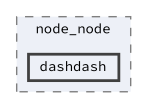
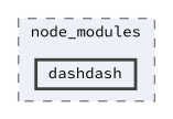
  digraph {
    compound=true
    fontname="Source Code Pro"
    n1 [color=grey25 fillcolor="#edf0f7" fontname="Source Code Pro" fontsize=10 height=0.2 label=dashdash shape=box style="filled,bold" width=0.4]
    subgraph cluster_1 {
      bgcolor="#edf0f7"
      fontsize=10
-     label=node_node
+     label=node_modules
      pencolor=grey50
      style="filled,dashed"
      n1
    }
  }
